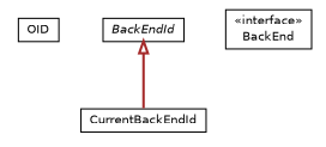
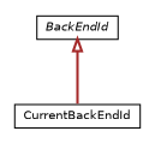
  digraph {
    nodesep=0.25
    ranksep=0.5
    node [fontcolor=black fontname=Helvetica fontsize=10.0 shape=plaintext]
-   n1 [label=<<table title="pt.ist.fenixframework.backend.OID" border="0" cellborder="1" cellspacing="0" cellpadding="2" port="p" href="./OID.html"> 		<tr><td><table border="0" cellspacing="0" cellpadding="1"> <tr><td align="center" balign="center"> OID </td></tr> 		</table></td></tr> 		</table>>]
    n2 [label=<<table title="pt.ist.fenixframework.backend.CurrentBackEndId" border="0" cellborder="1" cellspacing="0" cellpadding="2" port="p" href="./CurrentBackEndId.html"> 		<tr><td><table border="0" cellspacing="0" cellpadding="1"> <tr><td align="center" balign="center"> CurrentBackEndId </td></tr> 		</table></td></tr> 		</table>>]
    n3 [label=<<table title="pt.ist.fenixframework.backend.BackEndId" border="0" cellborder="1" cellspacing="0" cellpadding="2" port="p" href="./BackEndId.html"> 		<tr><td><table border="0" cellspacing="0" cellpadding="1"> <tr><td align="center" balign="center"><font face="Helvetica-Oblique"> BackEndId </font></td></tr> 		</table></td></tr> 		</table>>]
-   n4 [label=<<table title="pt.ist.fenixframework.backend.BackEnd" border="0" cellborder="1" cellspacing="0" cellpadding="2" port="p" href="./BackEnd.html"> 		<tr><td><table border="0" cellspacing="0" cellpadding="1"> <tr><td align="center" balign="center"> &#171;interface&#187; </td></tr> <tr><td align="center" balign="center"> BackEnd </td></tr> 		</table></td></tr> 		</table>>]
    n3 -> n2 [arrowtail=empty dir=back fontname=Helvetica fontsize=10 headport=p labelfontname=Helvetica labelfontsize=10 tailport=p color=brown style=bold]
  }
